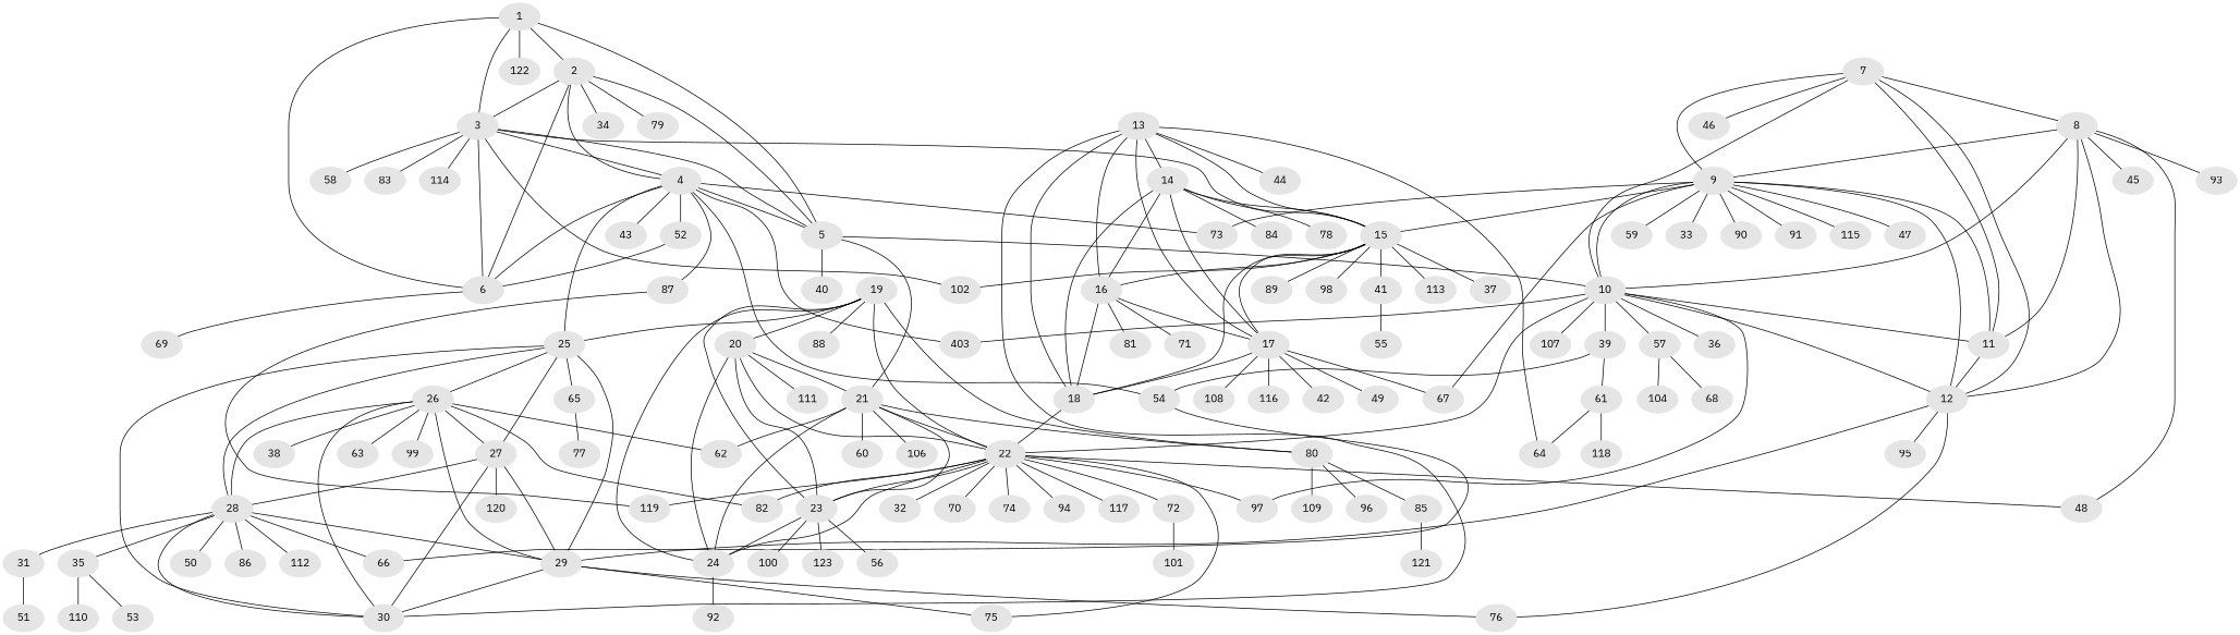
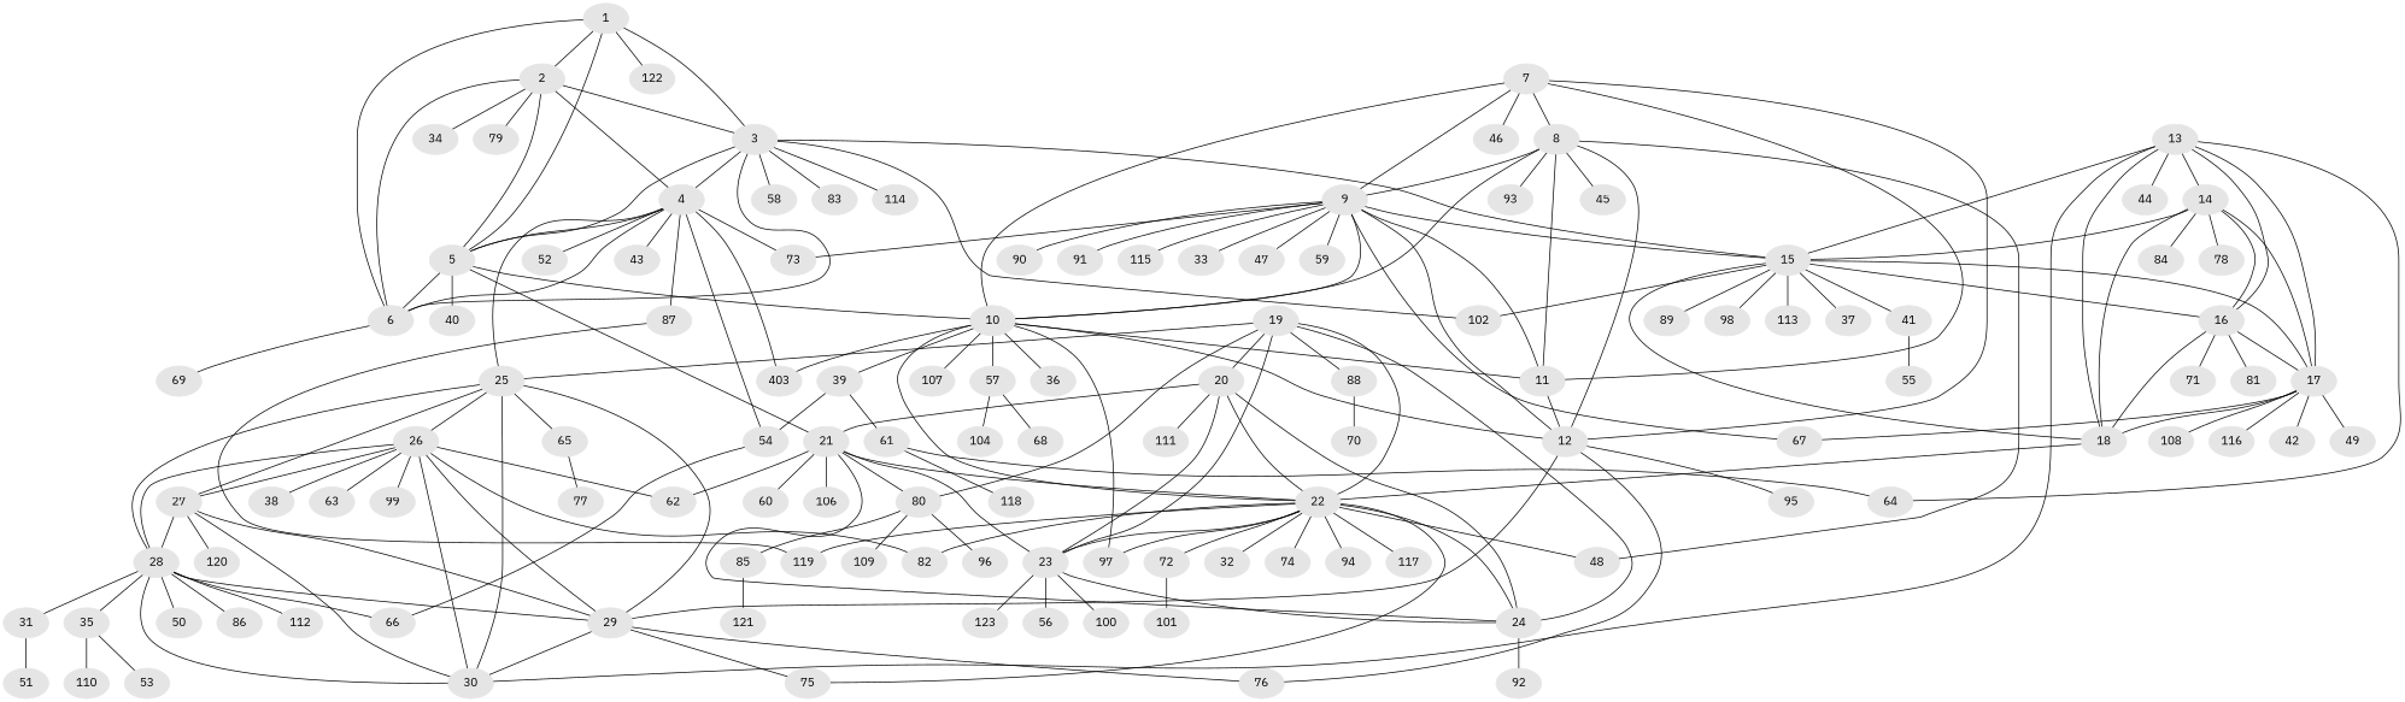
  graph {
    fontname="IBM Plex Sans"
    node [color=gray90 fontname="IBM Plex Sans" style=filled]
    edge [fontname="IBM Plex Sans"]
    1
    2
    3
    5
    6
    122
    4
    34
    79
    15
    58
    83
    102
    114
    25
    43
    52
    54
    73
    87
    n21 [label=403]
    10
    21
    40
    69
    16
    17
    18
    37
    41
    89
    98
    113
    29
    30
    26
    27
    28
    65
    66
    119
    11
    12
    22
    36
    39
    57
    97
    107
    23
    24
    60
    62
    80
    106
    7
    8
    9
    46
    45
    48
    93
    33
    47
    59
    67
    90
    91
    115
    76
    95
    32
    70
    72
    74
    75
    82
    94
    117
    61
    68
    104
    13
    14
    44
    64
    78
    84
    71
    81
    42
    49
    108
    116
    55
    19
    20
    88
    111
    56
    100
    123
    92
    85
    96
    109
    101
    38
    63
    99
    120
    31
    35
    50
    86
    112
    77
    51
    53
    110
    118
    121
    1 -- 2
    1 -- 3
    1 -- 5
    1 -- 6
    1 -- 122
    2 -- 3
    2 -- 5
    2 -- 6
    2 -- 4
    2 -- 34
    2 -- 79
    3 -- 5
    3 -- 6
    3 -- 4
    3 -- 15
    3 -- 58
    3 -- 83
    3 -- 102
    3 -- 114
-   52 -- 6
+   5 -- 6
    5 -- 10
    5 -- 21
    5 -- 40
    6 -- 69
    4 -- 5
    4 -- 6
    4 -- 25
    4 -- 43
    4 -- 52
    4 -- 54
    4 -- 73
    4 -- 87
    4 -- n21
    15 -- 102
    15 -- 16
    15 -- 17
    15 -- 18
    15 -- 37
    15 -- 41
    15 -- 89
    15 -- 98
    15 -- 113
    25 -- 29
    25 -- 30
    25 -- 26
    25 -- 27
    25 -- 28
    25 -- 65
    54 -- 66
    87 -- 119
    10 -- n21
    10 -- 11
    10 -- 12
    10 -- 22
    10 -- 36
    10 -- 39
    10 -- 57
    10 -- 97
    10 -- 107
    21 -- 22
    21 -- 23
    21 -- 24
    21 -- 60
    21 -- 62
    21 -- 80
    21 -- 106
    16 -- 17
    16 -- 18
    16 -- 71
    16 -- 81
    17 -- 18
    17 -- 67
    17 -- 42
    17 -- 49
    17 -- 108
    17 -- 116
    18 -- 22
    41 -- 55
    29 -- 30
    29 -- 76
    29 -- 75
    26 -- 29
    26 -- 30
    26 -- 27
    26 -- 28
    26 -- 62
    26 -- 82
    26 -- 38
    26 -- 63
    26 -- 99
    27 -- 29
    27 -- 30
    27 -- 28
    27 -- 120
    28 -- 29
    28 -- 30
    28 -- 66
    28 -- 31
    28 -- 35
    28 -- 50
    28 -- 86
    28 -- 112
    65 -- 77
    11 -- 12
    12 -- 29
    12 -- 76
    12 -- 95
    22 -- 119
    22 -- 97
    22 -- 23
    22 -- 24
    22 -- 48
    22 -- 32
-   22 -- 70
+   88 -- 70
    22 -- 72
    22 -- 74
    22 -- 75
    22 -- 82
    22 -- 94
    22 -- 117
    39 -- 54
    39 -- 61
    57 -- 68
    57 -- 104
    23 -- 24
    23 -- 56
    23 -- 100
    23 -- 123
    24 -- 92
    80 -- 85
    80 -- 96
    80 -- 109
    7 -- 10
    7 -- 11
    7 -- 12
    7 -- 8
    7 -- 9
    7 -- 46
    8 -- 10
    8 -- 11
    8 -- 12
    8 -- 9
    8 -- 45
    8 -- 48
    8 -- 93
    9 -- 15
    9 -- 73
    9 -- 10
    9 -- 11
    9 -- 12
    9 -- 33
    9 -- 47
    9 -- 59
    9 -- 67
    9 -- 90
    9 -- 91
    9 -- 115
    72 -- 101
    61 -- 64
    61 -- 118
    13 -- 15
    13 -- 16
    13 -- 17
    13 -- 18
    13 -- 30
    13 -- 14
    13 -- 44
    13 -- 64
    14 -- 15
    14 -- 16
    14 -- 17
    14 -- 18
    14 -- 78
    14 -- 84
    19 -- 25
    19 -- 22
    19 -- 23
    19 -- 24
    19 -- 80
    19 -- 20
    19 -- 88
    20 -- 21
    20 -- 22
    20 -- 23
    20 -- 24
    20 -- 111
    85 -- 121
    31 -- 51
    35 -- 53
    35 -- 110
  }
